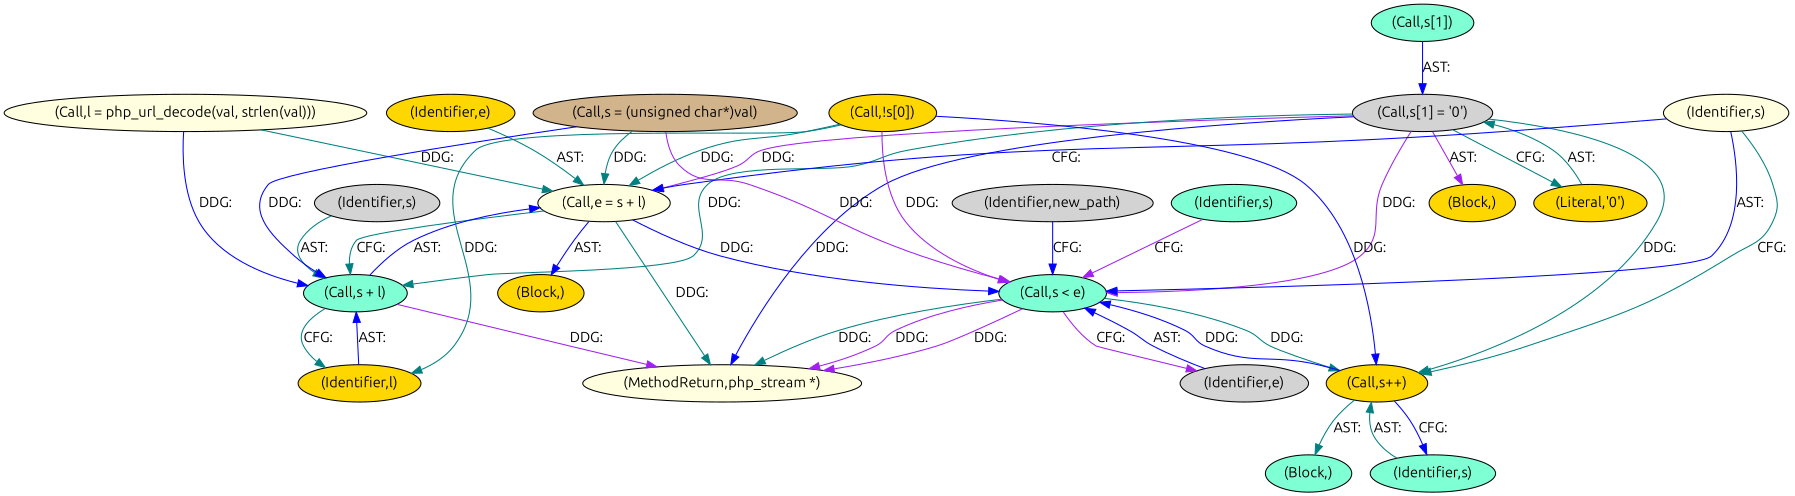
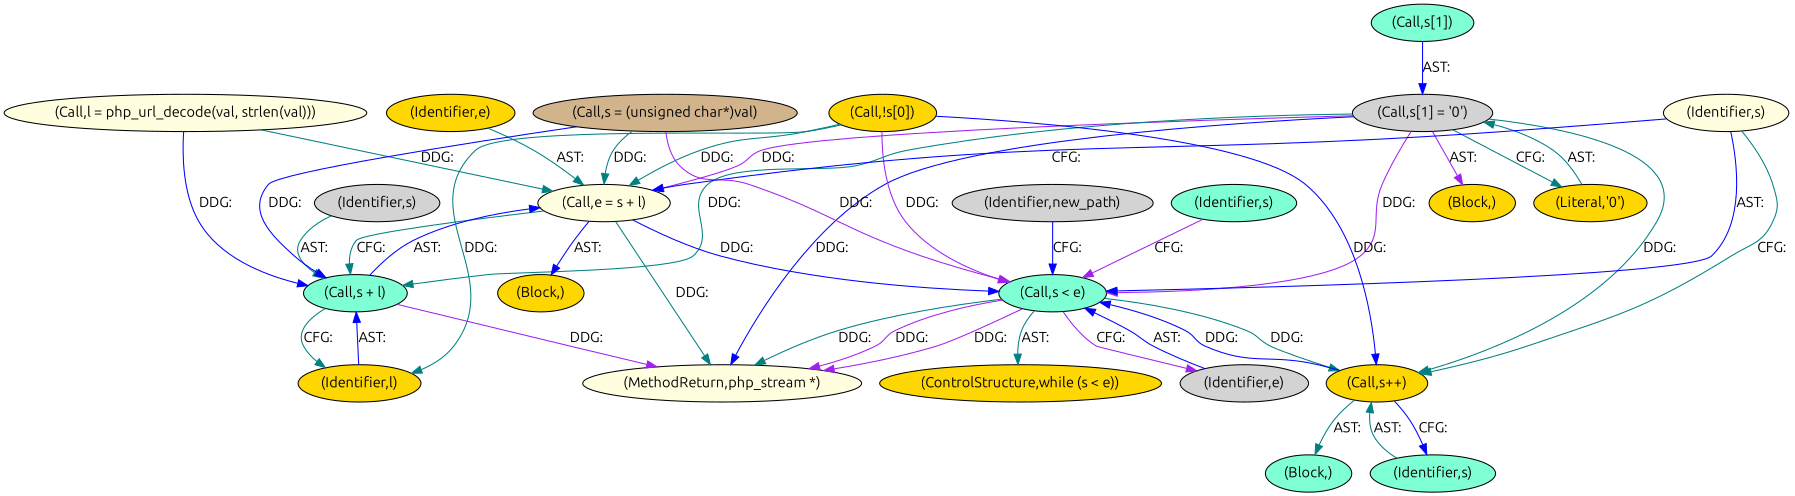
  digraph {
    fontname=Ubuntu
    node [fillcolor=gold fontname=Ubuntu style=filled]
    edge [color=teal fontname=Ubuntu]
    n1 [fillcolor=lightgrey label="(Call,s[1] = '\0')"]
    n2 [fillcolor=lightyellow label="(Call,e = s + l)"]
    n3 [fillcolor=aquamarine label="(Call,s < e)"]
    n4 [label="(Call,s++)"]
    n5 [fillcolor=aquamarine label="(Call,s + l)"]
    n6 [label="(Literal,'\0')"]
    n7 [fillcolor=lightyellow label="(MethodReturn,php_stream *)"]
    n8 [label="(Block,)"]
    n9 [label="(Block,)"]
+   n10 [label="(ControlStructure,while (s < e))"]
    n11 [fillcolor=lightgrey label="(Identifier,e)"]
    n12 [fillcolor=aquamarine label="(Block,)"]
    n13 [fillcolor=aquamarine label="(Identifier,s)"]
    n14 [label="(Identifier,l)"]
    n15 [fillcolor=lightyellow label="(Call,l = php_url_decode(val, strlen(val)))"]
    n16 [fillcolor=aquamarine label="(Call,s[1])"]
    n17 [label="(Call,!s[0])"]
    n18 [fillcolor=lightgrey label="(Identifier,new_path)"]
    n19 [fillcolor=lightyellow label="(Identifier,s)"]
    n20 [label="(Identifier,e)"]
    n21 [fillcolor=lightgrey label="(Identifier,s)"]
    n22 [fillcolor=aquamarine label="(Identifier,s)"]
    n23 [fillcolor=tan label="(Call,s = (unsigned char*)val)"]
    n1 -> n2 [color=purple label="DDG: "]
    n1 -> n3 [color=purple label="DDG: "]
    n1 -> n4 [label="DDG: "]
    n1 -> n5 [label="DDG: "]
    n1 -> n6 [label="CFG: "]
    n1 -> n7 [color=blue label="DDG: "]
    n1 -> n8 [color=purple label="AST: "]
    n2 -> n3 [color=blue label="DDG: "]
    n2 -> n5 [label="CFG: "]
    n2 -> n7 [label="DDG: "]
    n2 -> n9 [color=blue label="AST: "]
    n3 -> n4 [label="DDG: "]
    n3 -> n7 [color=purple label="DDG: "]
    n3 -> n7 [label="DDG: "]
    n3 -> n7 [color=purple label="DDG: "]
+   n3 -> n10 [label="AST: "]
    n3 -> n11 [color=purple label="CFG: "]
    n4 -> n3 [color=blue label="DDG: "]
    n4 -> n12 [label="AST: "]
    n4 -> n13 [color=blue label="CFG: "]
    n5 -> n2 [color=blue label="AST: "]
    n5 -> n7 [color=purple label="DDG: "]
    n5 -> n14 [label="CFG: "]
    n6 -> n1 [label="AST: "]
    n11 -> n3 [color=blue label="AST: "]
    n13 -> n4 [label="AST: "]
    n14 -> n5 [color=blue label="AST: "]
    n15 -> n2 [label="DDG: "]
    n15 -> n5 [color=blue label="DDG: "]
    n16 -> n1 [color=blue label="AST: "]
    n17 -> n2 [label="DDG: "]
    n17 -> n3 [color=purple label="DDG: "]
    n17 -> n4 [color=blue label="DDG: "]
    n17 -> n14 [label="DDG: "]
    n18 -> n3 [color=blue label="CFG: "]
    n19 -> n2 [color=blue label="CFG: "]
    n19 -> n3 [color=blue label="AST: "]
    n19 -> n4 [label="CFG: "]
    n20 -> n2 [label="AST: "]
    n21 -> n5 [label="AST: "]
    n22 -> n3 [color=purple label="CFG: "]
    n23 -> n2 [label="DDG: "]
    n23 -> n3 [color=purple label="DDG: "]
    n23 -> n5 [color=blue label="DDG: "]
  }
